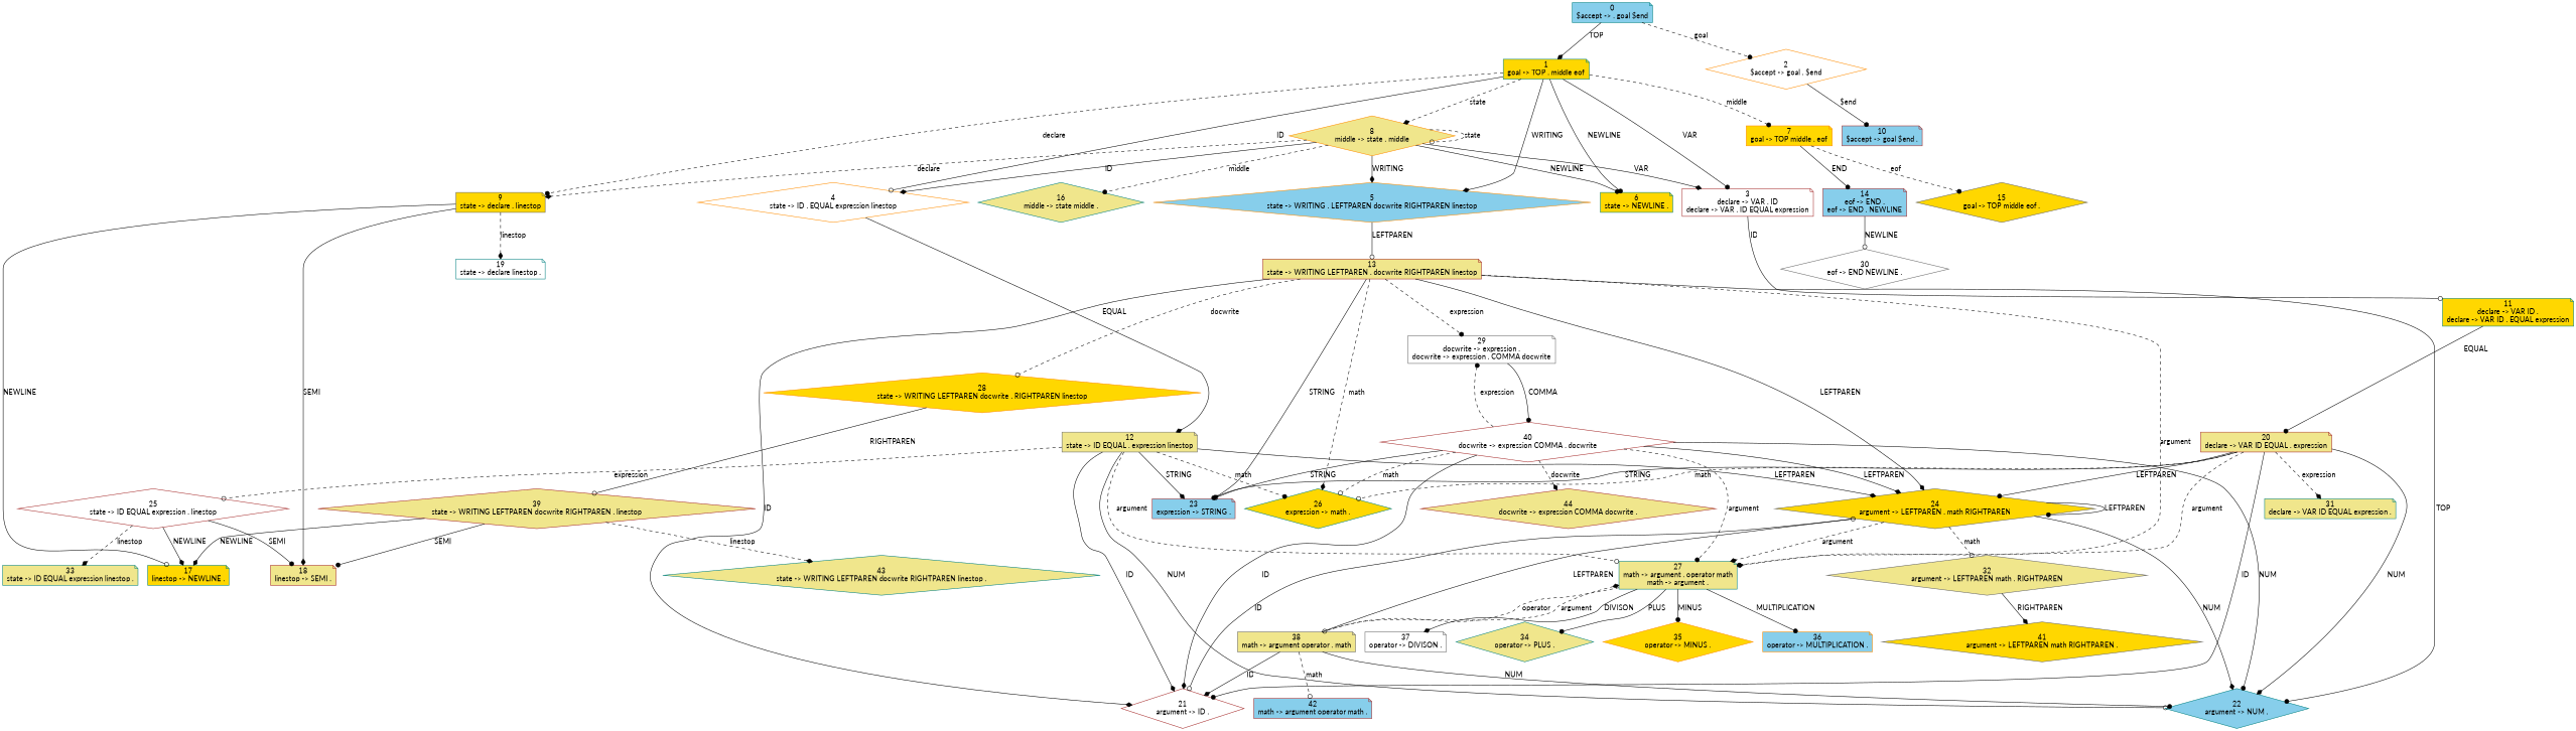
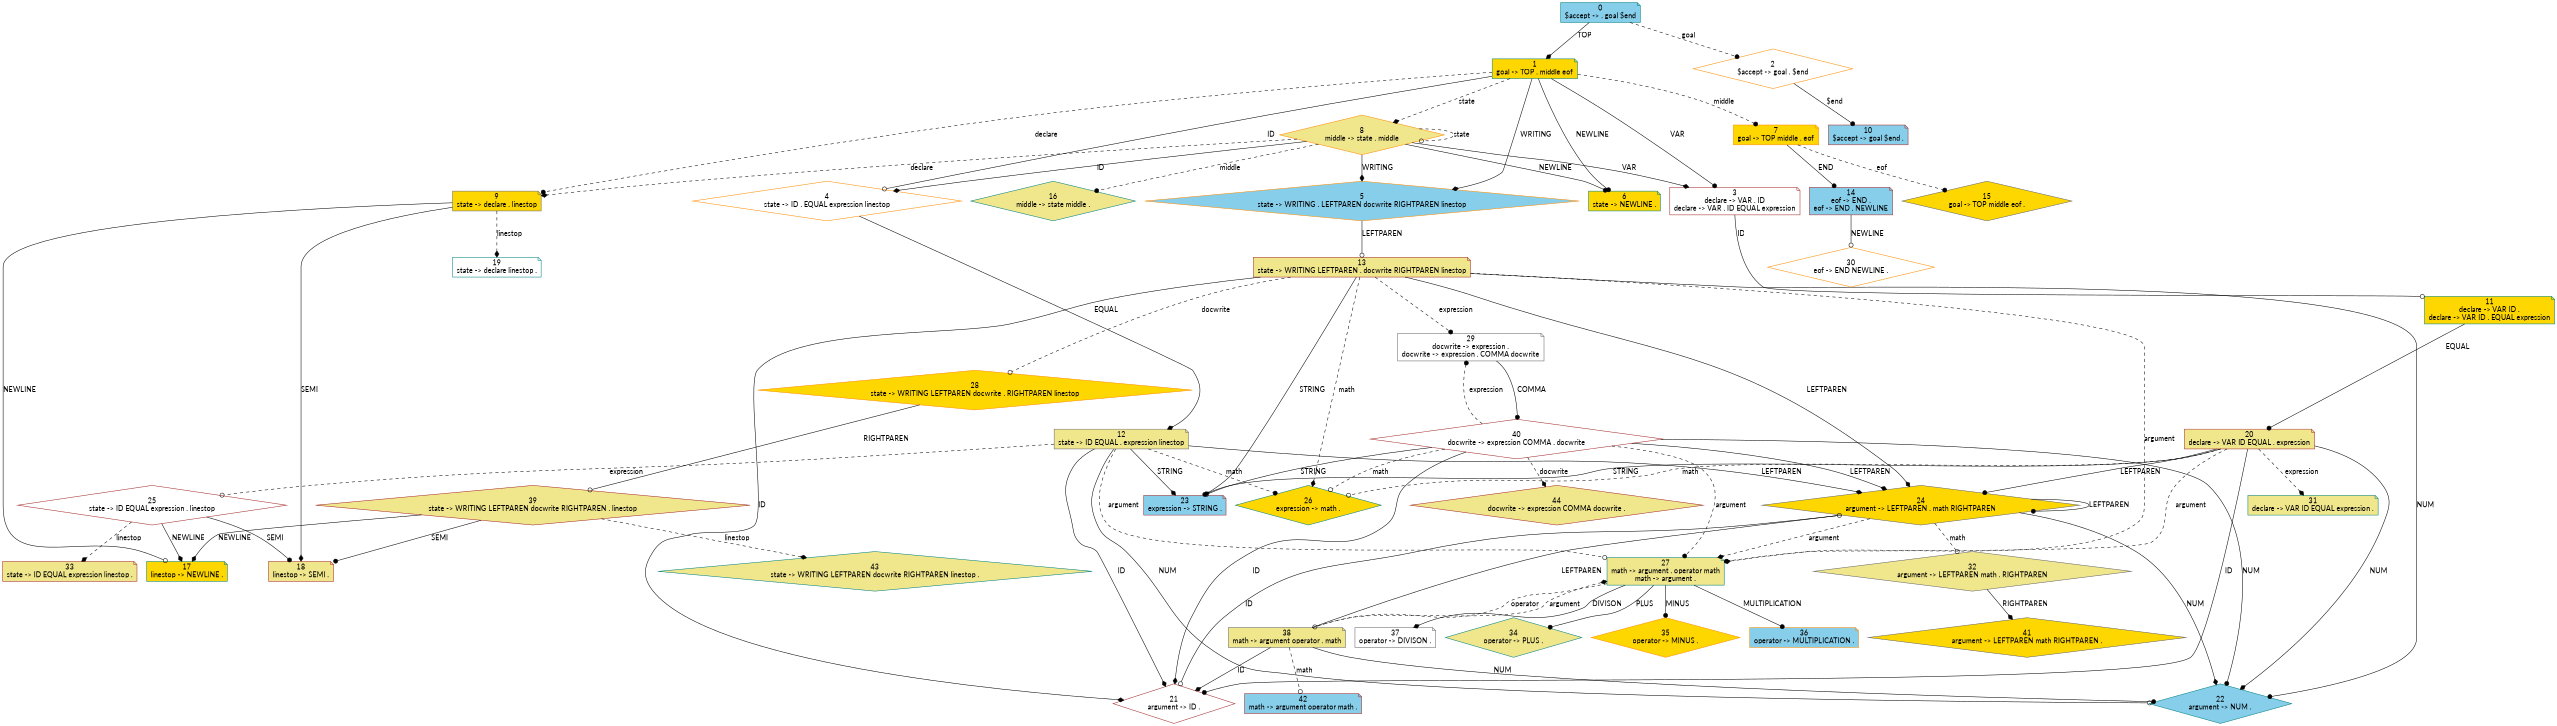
  digraph {
    fontname=Lato
    node [color=teal fillcolor=khaki fontname=Lato shape=note style=filled]
    edge [arrowhead=diamond fontname=Lato style=solid]
    n1 [fillcolor=skyblue label="0\n$accept -> . goal $end"]
    n2 [fillcolor=gold label="1\ngoal -> TOP . middle eof"]
    n3 [color=darkorange fillcolor=white label="2\n$accept -> goal . $end" shape=diamond]
    n4 [color=brown fillcolor=white label="3\ndeclare -> VAR . ID\ndeclare -> VAR . ID EQUAL expression"]
    n5 [color=darkorange fillcolor=white label="4\nstate -> ID . EQUAL expression linestop" shape=diamond]
    n6 [color=darkorange fillcolor=skyblue label="5\nstate -> WRITING . LEFTPAREN docwrite RIGHTPAREN linestop" shape=diamond]
    n7 [fillcolor=gold label="6\nstate -> NEWLINE ."]
    n8 [color=darkorange fillcolor=gold label="7\ngoal -> TOP middle . eof"]
    n9 [color=darkorange label="8\nmiddle -> state . middle" shape=diamond]
    n10 [color=gray40 fillcolor=gold label="9\nstate -> declare . linestop"]
    n11 [color=brown fillcolor=skyblue label="10\n$accept -> goal $end ."]
    n12 [fillcolor=gold label="11\ndeclare -> VAR ID .\ndeclare -> VAR ID . EQUAL expression"]
    n13 [color=gray40 label="12\nstate -> ID EQUAL . expression linestop"]
    n14 [color=brown label="13\nstate -> WRITING LEFTPAREN . docwrite RIGHTPAREN linestop"]
    n15 [color=brown fillcolor=skyblue label="14\neof -> END .\neof -> END . NEWLINE"]
    n16 [color=gray40 fillcolor=gold label="15\ngoal -> TOP middle eof ." shape=diamond]
    n17 [label="16\nmiddle -> state middle ." shape=diamond]
    n18 [fillcolor=gold label="17\nlinestop -> NEWLINE ."]
    n19 [color=brown label="18\nlinestop -> SEMI ."]
    n20 [fillcolor=white label="19\nstate -> declare linestop ."]
    n21 [color=brown label="20\ndeclare -> VAR ID EQUAL . expression"]
    n22 [color=brown fillcolor=white label="21\nargument -> ID ." shape=diamond]
    n23 [fillcolor=skyblue label="22\nargument -> NUM ." shape=diamond]
    n24 [color=brown fillcolor=skyblue label="23\nexpression -> STRING ."]
    n25 [color=gray40 fillcolor=gold label="24\nargument -> LEFTPAREN . math RIGHTPAREN" shape=diamond]
    n26 [color=brown fillcolor=white label="25\nstate -> ID EQUAL expression . linestop" shape=diamond]
    n27 [fillcolor=gold label="26\nexpression -> math ." shape=diamond]
    n28 [label="27\nmath -> argument . operator math\nmath -> argument ."]
    n29 [color=darkorange fillcolor=gold label="28\nstate -> WRITING LEFTPAREN docwrite . RIGHTPAREN linestop" shape=diamond]
    n30 [color=gray40 fillcolor=white label="29\ndocwrite -> expression .\ndocwrite -> expression . COMMA docwrite"]
-   n31 [color=gray40 fillcolor=white label="30\neof -> END NEWLINE ." shape=diamond]
+   n31 [color=darkorange fillcolor=white label="30\neof -> END NEWLINE ." shape=diamond]
    n32 [label="31\ndeclare -> VAR ID EQUAL expression ."]
    n33 [color=gray40 label="32\nargument -> LEFTPAREN math . RIGHTPAREN" shape=diamond]
-   n34 [label="33\nstate -> ID EQUAL expression linestop ."]
+   n34 [color=brown label="33\nstate -> ID EQUAL expression linestop ."]
    n35 [label="34\noperator -> PLUS ." shape=diamond]
    n36 [color=darkorange fillcolor=gold label="35\noperator -> MINUS ." shape=diamond]
    n37 [color=darkorange fillcolor=skyblue label="36\noperator -> MULTIPLICATION ."]
    n38 [color=gray40 fillcolor=white label="37\noperator -> DIVISON ."]
    n39 [color=gray40 label="38\nmath -> argument operator . math"]
    n40 [color=brown label="39\nstate -> WRITING LEFTPAREN docwrite RIGHTPAREN . linestop" shape=diamond]
    n41 [color=brown fillcolor=white label="40\ndocwrite -> expression COMMA . docwrite" shape=diamond]
    n42 [color=gray40 fillcolor=gold label="41\nargument -> LEFTPAREN math RIGHTPAREN ." shape=diamond]
    n43 [color=brown fillcolor=skyblue label="42\nmath -> argument operator math ."]
    n44 [label="43\nstate -> WRITING LEFTPAREN docwrite RIGHTPAREN linestop ." shape=diamond]
    n45 [color=brown label="44\ndocwrite -> expression COMMA docwrite ." shape=diamond]
    n1 -> n2 [label=TOP]
    n1 -> n3 [arrowhead=dot label=goal style=dashed]
    n2 -> n4 [arrowhead=dot label=VAR]
    n2 -> n5 [arrowhead=odot label=ID]
    n2 -> n6 [label=WRITING]
    n2 -> n7 [arrowhead=dot label=NEWLINE]
    n2 -> n8 [arrowhead=dot label=middle style=dashed]
    n2 -> n9 [label=state style=dashed]
    n2 -> n10 [arrowhead=dot label=declare style=dashed]
    n3 -> n11 [arrowhead=dot label="$end"]
    n4 -> n12 [arrowhead=odot label=ID]
    n5 -> n13 [label=EQUAL]
    n6 -> n14 [arrowhead=odot label=LEFTPAREN]
    n8 -> n15 [arrowhead=dot label=END]
    n8 -> n16 [arrowhead=dot label=eof style=dashed]
    n9 -> n4 [label=VAR]
    n9 -> n5 [label=ID]
    n9 -> n6 [label=WRITING]
    n9 -> n7 [arrowhead=dot label=NEWLINE]
    n9 -> n9 [arrowhead=odot label=state style=dashed]
    n9 -> n10 [label=declare style=dashed]
    n9 -> n17 [arrowhead=dot label=middle style=dashed]
    n10 -> n18 [arrowhead=odot label=NEWLINE]
    n10 -> n19 [label=SEMI]
    n10 -> n20 [label=linestop style=dashed]
    n12 -> n21 [arrowhead=dot label=EQUAL]
    n13 -> n22 [label=ID]
    n13 -> n23 [arrowhead=odot label=NUM]
    n13 -> n24 [label=STRING]
    n13 -> n25 [label=LEFTPAREN]
    n13 -> n26 [arrowhead=odot label=expression style=dashed]
    n13 -> n27 [arrowhead=dot label=math style=dashed]
    n13 -> n28 [arrowhead=odot label=argument style=dashed]
    n14 -> n22 [label=ID]
-   n14 -> n23 [arrowhead=dot label=TOP]
+   n14 -> n23 [arrowhead=dot label=NUM]
    n14 -> n24 [label=STRING]
    n14 -> n25 [label=LEFTPAREN]
    n14 -> n27 [label=math style=dashed]
    n14 -> n28 [label=argument style=dashed]
    n14 -> n29 [arrowhead=odot label=docwrite style=dashed]
    n14 -> n30 [arrowhead=dot label=expression style=dashed]
    n15 -> n31 [arrowhead=odot label=NEWLINE]
    n21 -> n22 [arrowhead=dot label=ID]
    n21 -> n23 [label=NUM]
    n21 -> n24 [arrowhead=dot label=STRING]
    n21 -> n25 [arrowhead=dot label=LEFTPAREN]
    n21 -> n27 [arrowhead=odot label=math style=dashed]
    n21 -> n28 [arrowhead=dot label=argument style=dashed]
    n21 -> n32 [label=expression style=dashed]
    n25 -> n22 [arrowhead=odot label=ID]
    n25 -> n23 [label=NUM]
    n25 -> n25 [arrowhead=dot label=LEFTPAREN]
    n25 -> n28 [label=argument style=dashed]
    n25 -> n33 [arrowhead=odot label=math style=dashed]
    n26 -> n18 [label=NEWLINE]
    n26 -> n19 [arrowhead=dot label=SEMI]
    n26 -> n34 [label=linestop style=dashed]
    n28 -> n35 [arrowhead=dot label=PLUS]
    n28 -> n36 [arrowhead=dot label=MINUS]
    n28 -> n37 [arrowhead=dot label=MULTIPLICATION]
    n28 -> n38 [label=DIVISON]
    n28 -> n39 [arrowhead=odot label=operator style=dashed]
    n29 -> n40 [arrowhead=odot label=RIGHTPAREN]
    n30 -> n41 [arrowhead=dot label=COMMA]
    n33 -> n42 [label=RIGHTPAREN]
    n39 -> n22 [label=ID]
    n39 -> n23 [arrowhead=dot label=NUM]
    n39 -> n25 [arrowhead=odot label=LEFTPAREN]
    n39 -> n28 [label=argument style=dashed]
    n39 -> n43 [arrowhead=odot label=math style=dashed]
    n40 -> n18 [label=NEWLINE]
    n40 -> n19 [arrowhead=dot label=SEMI]
    n40 -> n44 [label=linestop style=dashed]
    n41 -> n22 [label=ID]
    n41 -> n23 [arrowhead=dot label=NUM]
    n41 -> n24 [arrowhead=odot label=STRING]
    n41 -> n25 [label=LEFTPAREN]
    n41 -> n27 [arrowhead=odot label=math style=dashed]
    n41 -> n28 [arrowhead=dot label=argument style=dashed]
    n41 -> n30 [arrowhead=dot label=expression style=dashed]
    n41 -> n45 [label=docwrite style=dashed]
  }
